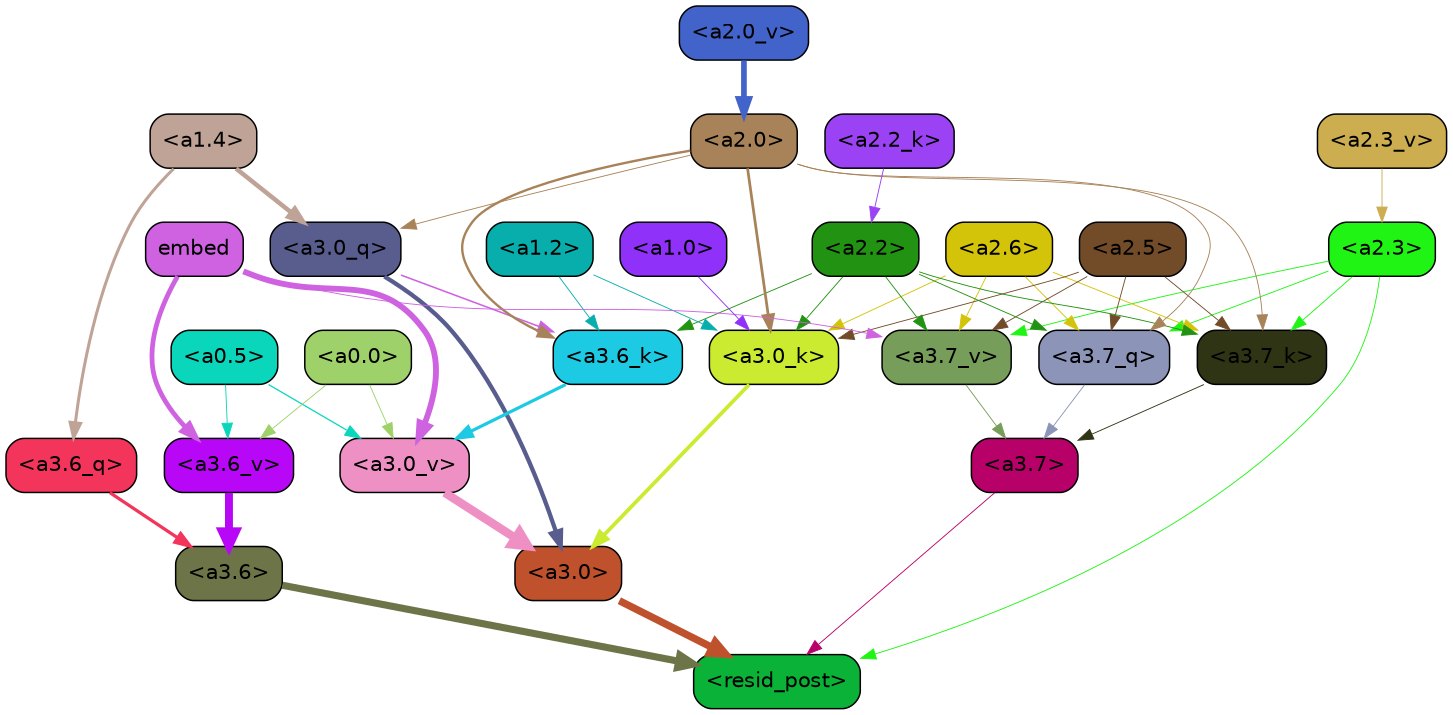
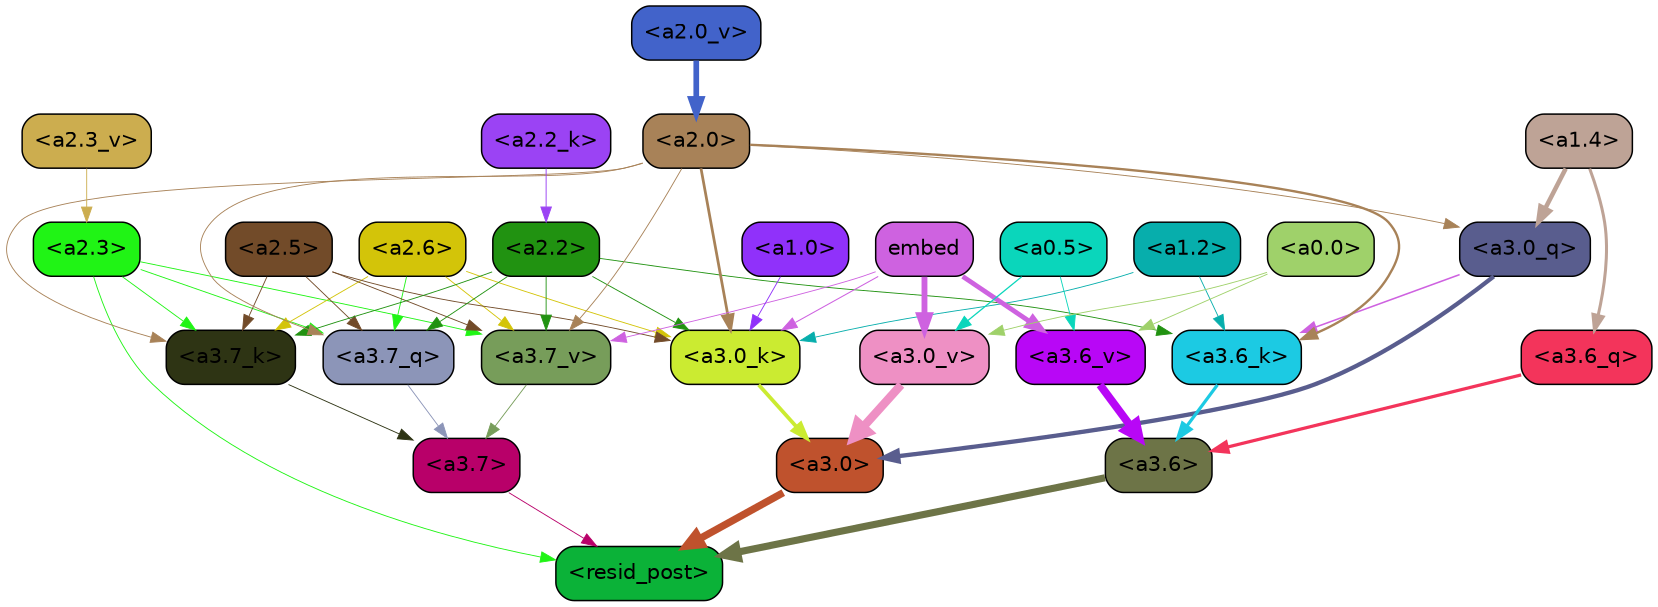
  strict digraph {
    splines=true
    node [color=black fontname=Helvetica shape=box style="filled, rounded"]
    edge [color="#a88258" penwidth=0.6]
    "<a3.7>" [fillcolor="#b80069"]
    "<resid_post>" [fillcolor="#0bb238"]
    "<a3.6>" [fillcolor="#6d7447"]
    "<a3.0>" [fillcolor="#bf522d"]
    "<a2.3>" [fillcolor="#20f415"]
    "<a3.7_q>" [fillcolor="#8c95b8"]
    "<a3.7_k>" [fillcolor="#2e3414"]
    "<a3.7_v>" [fillcolor="#779d5a"]
    "<a3.6_q>" [fillcolor="#f3345b"]
    "<a3.0_q>" [fillcolor="#595d8e"]
    "<a3.6_k>" [fillcolor="#1ccae3"]
    "<a3.0_k>" [fillcolor="#cbeb31"]
    "<a3.6_v>" [fillcolor="#b807f6"]
    "<a3.0_v>" [fillcolor="#ee90c4"]
    "<a2.6>" [fillcolor="#d3c409"]
    "<a2.5>" [fillcolor="#724b29"]
    "<a2.2>" [fillcolor="#219211"]
    "<a2.0>" [fillcolor="#a88258"]
    "<a1.4>" [fillcolor="#bea396"]
    "<a1.2>" [fillcolor="#07aeac"]
    embed [fillcolor="#ce62e0"]
    "<a1.0>" [fillcolor="#9031fa"]
    "<a0.5>" [fillcolor="#0ad6bb"]
    "<a0.0>" [fillcolor="#9fd16a"]
    "<a2.2_k>" [fillcolor="#9b43f4"]
    "<a2.3_v>" [fillcolor="#ccad4f"]
    "<a2.0_v>" [fillcolor="#4263ca"]
    "<a3.7>" -> "<resid_post>" [color="#b80069"]
    "<a3.6>" -> "<resid_post>" [color="#6d7447" penwidth=4.751592040061951]
    "<a3.0>" -> "<resid_post>" [color="#bf522d" penwidth=4.904066681861877]
    "<a2.3>" -> "<resid_post>" [color="#20f415"]
    "<a2.3>" -> "<a3.7_q>" [color="#20f415"]
    "<a2.3>" -> "<a3.7_k>" [color="#20f415"]
    "<a2.3>" -> "<a3.7_v>" [color="#20f415"]
    "<a3.7_q>" -> "<a3.7>" [color="#8c95b8"]
    "<a3.7_k>" -> "<a3.7>" [color="#2e3414"]
    "<a3.7_v>" -> "<a3.7>" [color="#779d5a"]
    "<a3.6_q>" -> "<a3.6>" [color="#f3345b" penwidth=2.160832464694977]
    "<a3.0_q>" -> "<a3.0>" [color="#595d8e" penwidth=2.870753765106201]
    "<a3.0_q>" -> "<a3.6_k>" [color="#ce62e0" penwidth=1.046662151813507]
-   "<a3.6_k>" -> "<a3.0_v>" [color="#1ccae3" penwidth=2.13908451795578]
+   "<a3.6_k>" -> "<a3.6>" [color="#1ccae3" penwidth=2.13908451795578]
    "<a3.0_k>" -> "<a3.0>" [color="#cbeb31" penwidth=2.520303964614868]
    "<a3.6_v>" -> "<a3.6>" [color="#b807f6" penwidth=5.297133803367615]
    "<a3.0_v>" -> "<a3.0>" [color="#ee90c4" penwidth=5.680712580680847]
-   "<a2.6>" -> "<a3.7_q>" [color="#d3c409"]
+   "<a2.6>" -> "<a3.7_q>" [color="#20f415"]
    "<a2.6>" -> "<a3.7_k>" [color="#d3c409"]
    "<a2.6>" -> "<a3.7_v>" [color="#d3c409"]
    "<a2.6>" -> "<a3.0_k>" [color="#d3c409"]
    "<a2.5>" -> "<a3.7_q>" [color="#724b29"]
    "<a2.5>" -> "<a3.7_k>" [color="#724b29"]
    "<a2.5>" -> "<a3.7_v>" [color="#724b29"]
    "<a2.5>" -> "<a3.0_k>" [color="#724b29"]
    "<a2.2>" -> "<a3.7_q>" [color="#219211"]
    "<a2.2>" -> "<a3.7_k>" [color="#219211"]
    "<a2.2>" -> "<a3.7_v>" [color="#219211"]
    "<a2.2>" -> "<a3.6_k>" [color="#219211"]
    "<a2.2>" -> "<a3.0_k>" [color="#219211"]
    "<a2.0>" -> "<a3.7_q>"
    "<a2.0>" -> "<a3.7_k>"
+   "<a2.0>" -> "<a3.7_v>"
    "<a2.0>" -> "<a3.0_q>"
    "<a2.0>" -> "<a3.6_k>" [penwidth=1.5897698998451233]
    "<a2.0>" -> "<a3.0_k>" [penwidth=1.8405593037605286]
    "<a1.4>" -> "<a3.6_q>" [color="#bea396" penwidth=2.0260728895664215]
    "<a1.4>" -> "<a3.0_q>" [color="#bea396" penwidth=3.0185627341270447]
    "<a1.2>" -> "<a3.6_k>" [color="#07aeac"]
    "<a1.2>" -> "<a3.0_k>" [color="#07aeac"]
    embed -> "<a3.7_v>" [color="#ce62e0"]
+   embed -> "<a3.0_k>" [color="#ce62e0" penwidth=0.6995279788970947]
    embed -> "<a3.6_v>" [color="#ce62e0" penwidth=3.1840110421180725]
    embed -> "<a3.0_v>" [color="#ce62e0" penwidth=3.9005755856633186]
    "<a1.0>" -> "<a3.0_k>" [color="#9031fa"]
    "<a0.5>" -> "<a3.6_v>" [color="#0ad6bb"]
    "<a0.5>" -> "<a3.0_v>" [color="#0ad6bb" penwidth=0.8493617177009583]
    "<a0.0>" -> "<a3.6_v>" [color="#9fd16a"]
    "<a0.0>" -> "<a3.0_v>" [color="#9fd16a"]
    "<a2.2_k>" -> "<a2.2>" [color="#9b43f4" penwidth=0.6304321400821209]
    "<a2.3_v>" -> "<a2.3>" [color="#ccad4f"]
    "<a2.0_v>" -> "<a2.0>" [color="#4263ca" penwidth=3.781584322452545]
  }
